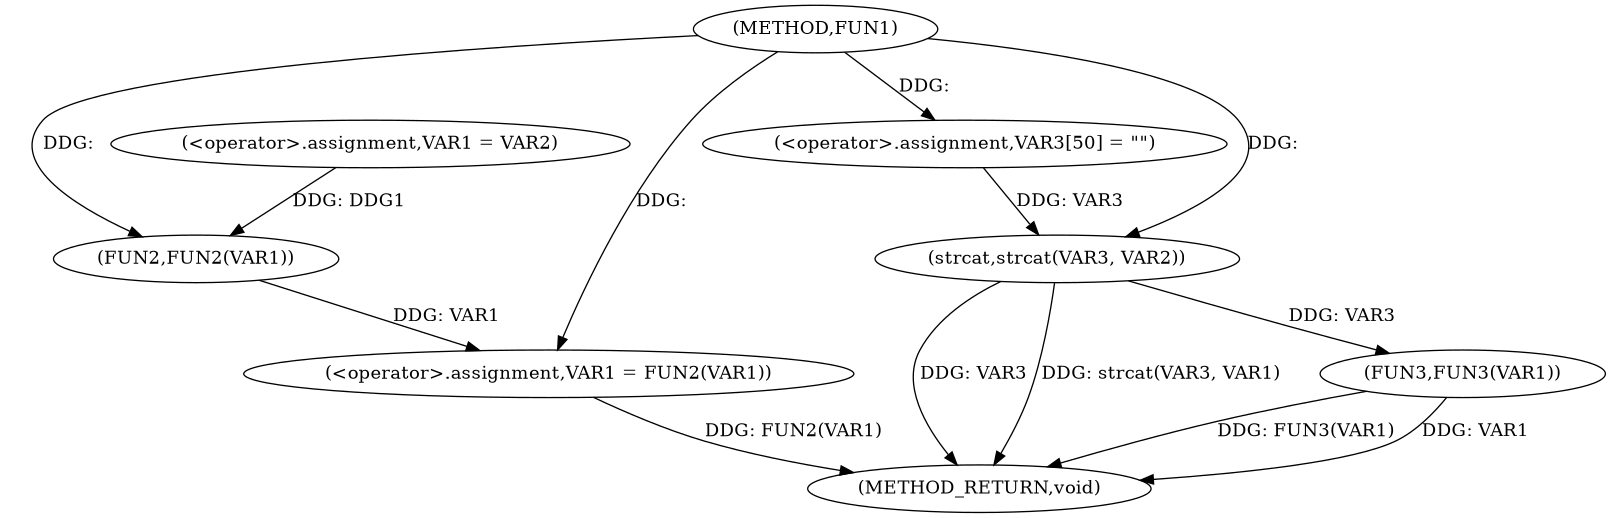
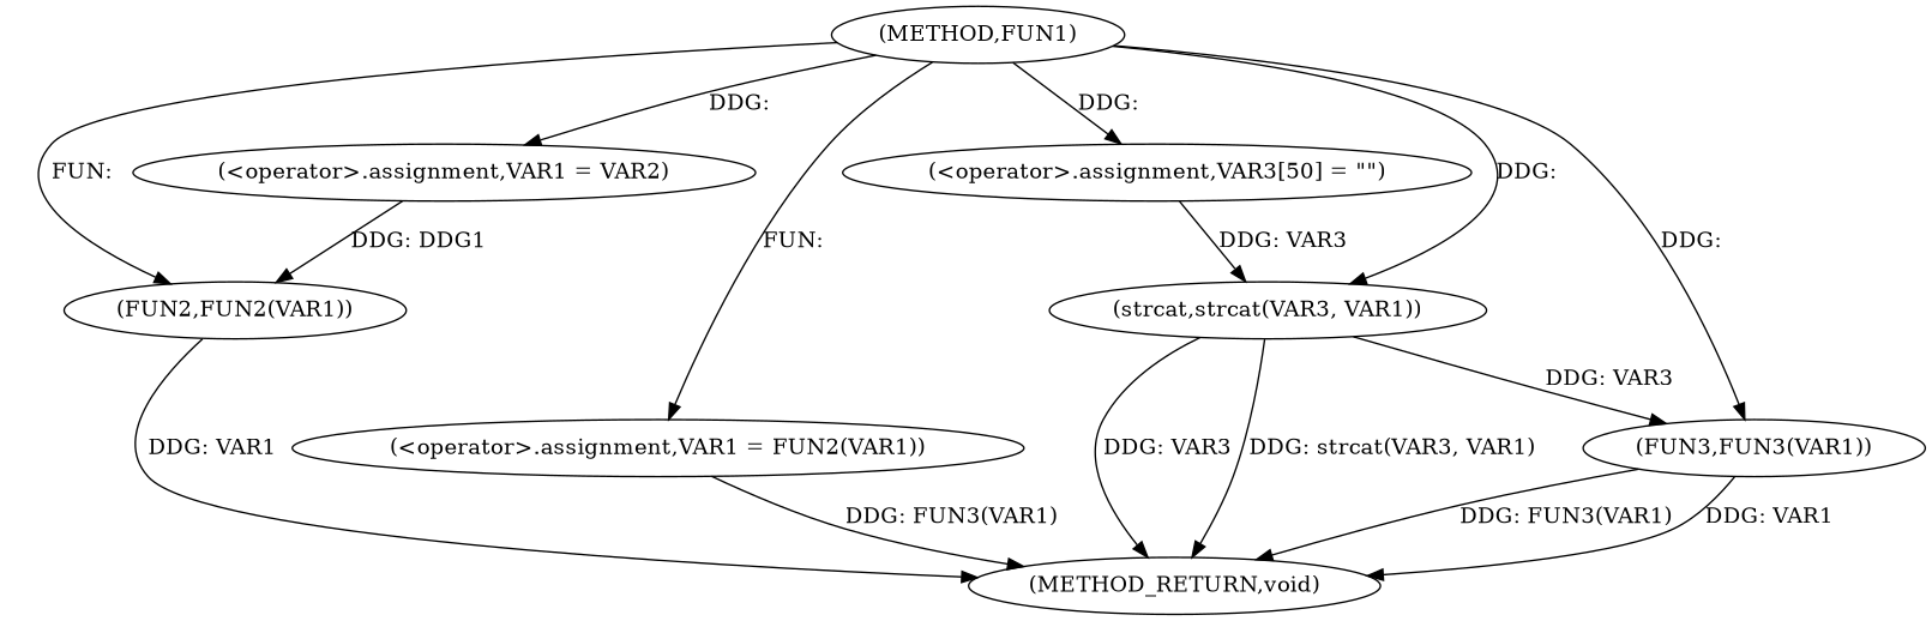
  digraph {
    n1 [label="(METHOD,FUN1)"]
    n2 [label="(<operator>.assignment,VAR1 = VAR2)"]
    n3 [label="(<operator>.assignment,VAR1 = FUN2(VAR1))"]
    n4 [label="(FUN2,FUN2(VAR1))"]
    n5 [label="(<operator>.assignment,VAR3[50] = \"\")"]
-   n6 [label="(strcat,strcat(VAR3, VAR2))"]
+   n6 [label="(strcat,strcat(VAR3, VAR1))"]
    n7 [label="(FUN3,FUN3(VAR1))"]
    n8 [label="(METHOD_RETURN,void)"]
-   n1 -> n3 [label="DDG: "]
-   n1 -> n4 [label="DDG: "]
+   n1 -> n2 [label="DDG: "]
+   n1 -> n3 [label="FUN: "]
+   n1 -> n4 [label="FUN: "]
    n1 -> n5 [label="DDG: "]
    n1 -> n6 [label="DDG: "]
+   n1 -> n7 [label="DDG: "]
    n2 -> n4 [label="DDG: DDG1"]
-   n3 -> n8 [label="DDG: FUN2(VAR1)"]
-   n4 -> n3 [label="DDG: VAR1"]
+   n3 -> n8 [label="DDG: FUN3(VAR1)"]
+   n4 -> n8 [label="DDG: VAR1"]
    n5 -> n6 [label="DDG: VAR3"]
    n6 -> n7 [label="DDG: VAR3"]
    n6 -> n8 [label="DDG: VAR3"]
    n6 -> n8 [label="DDG: strcat(VAR3, VAR1)"]
    n7 -> n8 [label="DDG: FUN3(VAR1)"]
    n7 -> n8 [label="DDG: VAR1"]
  }
